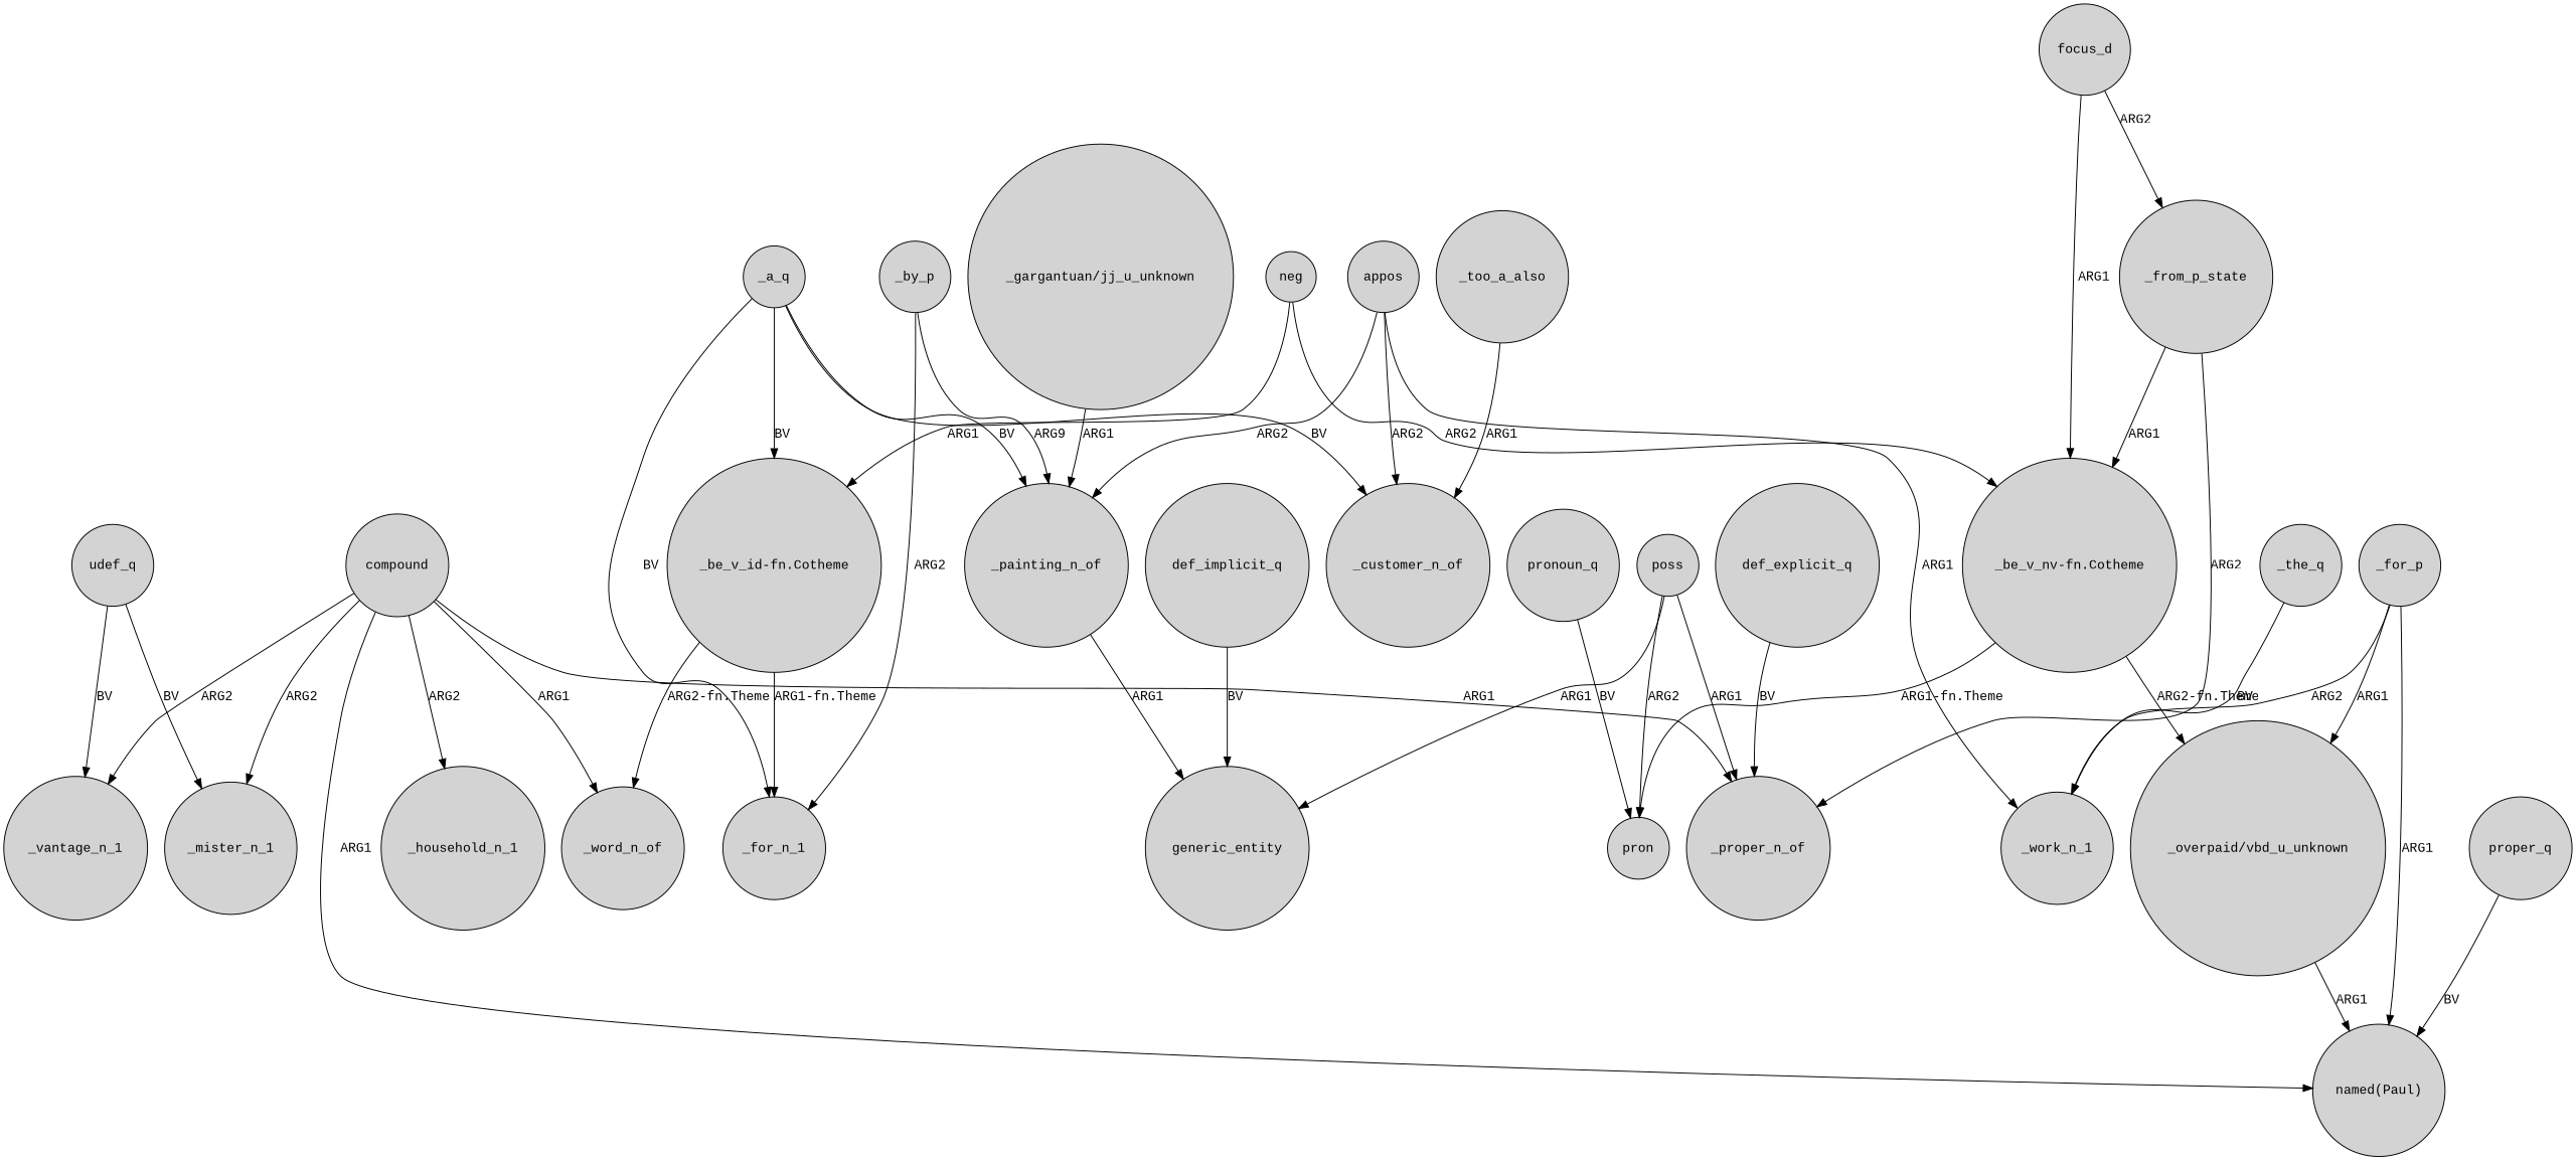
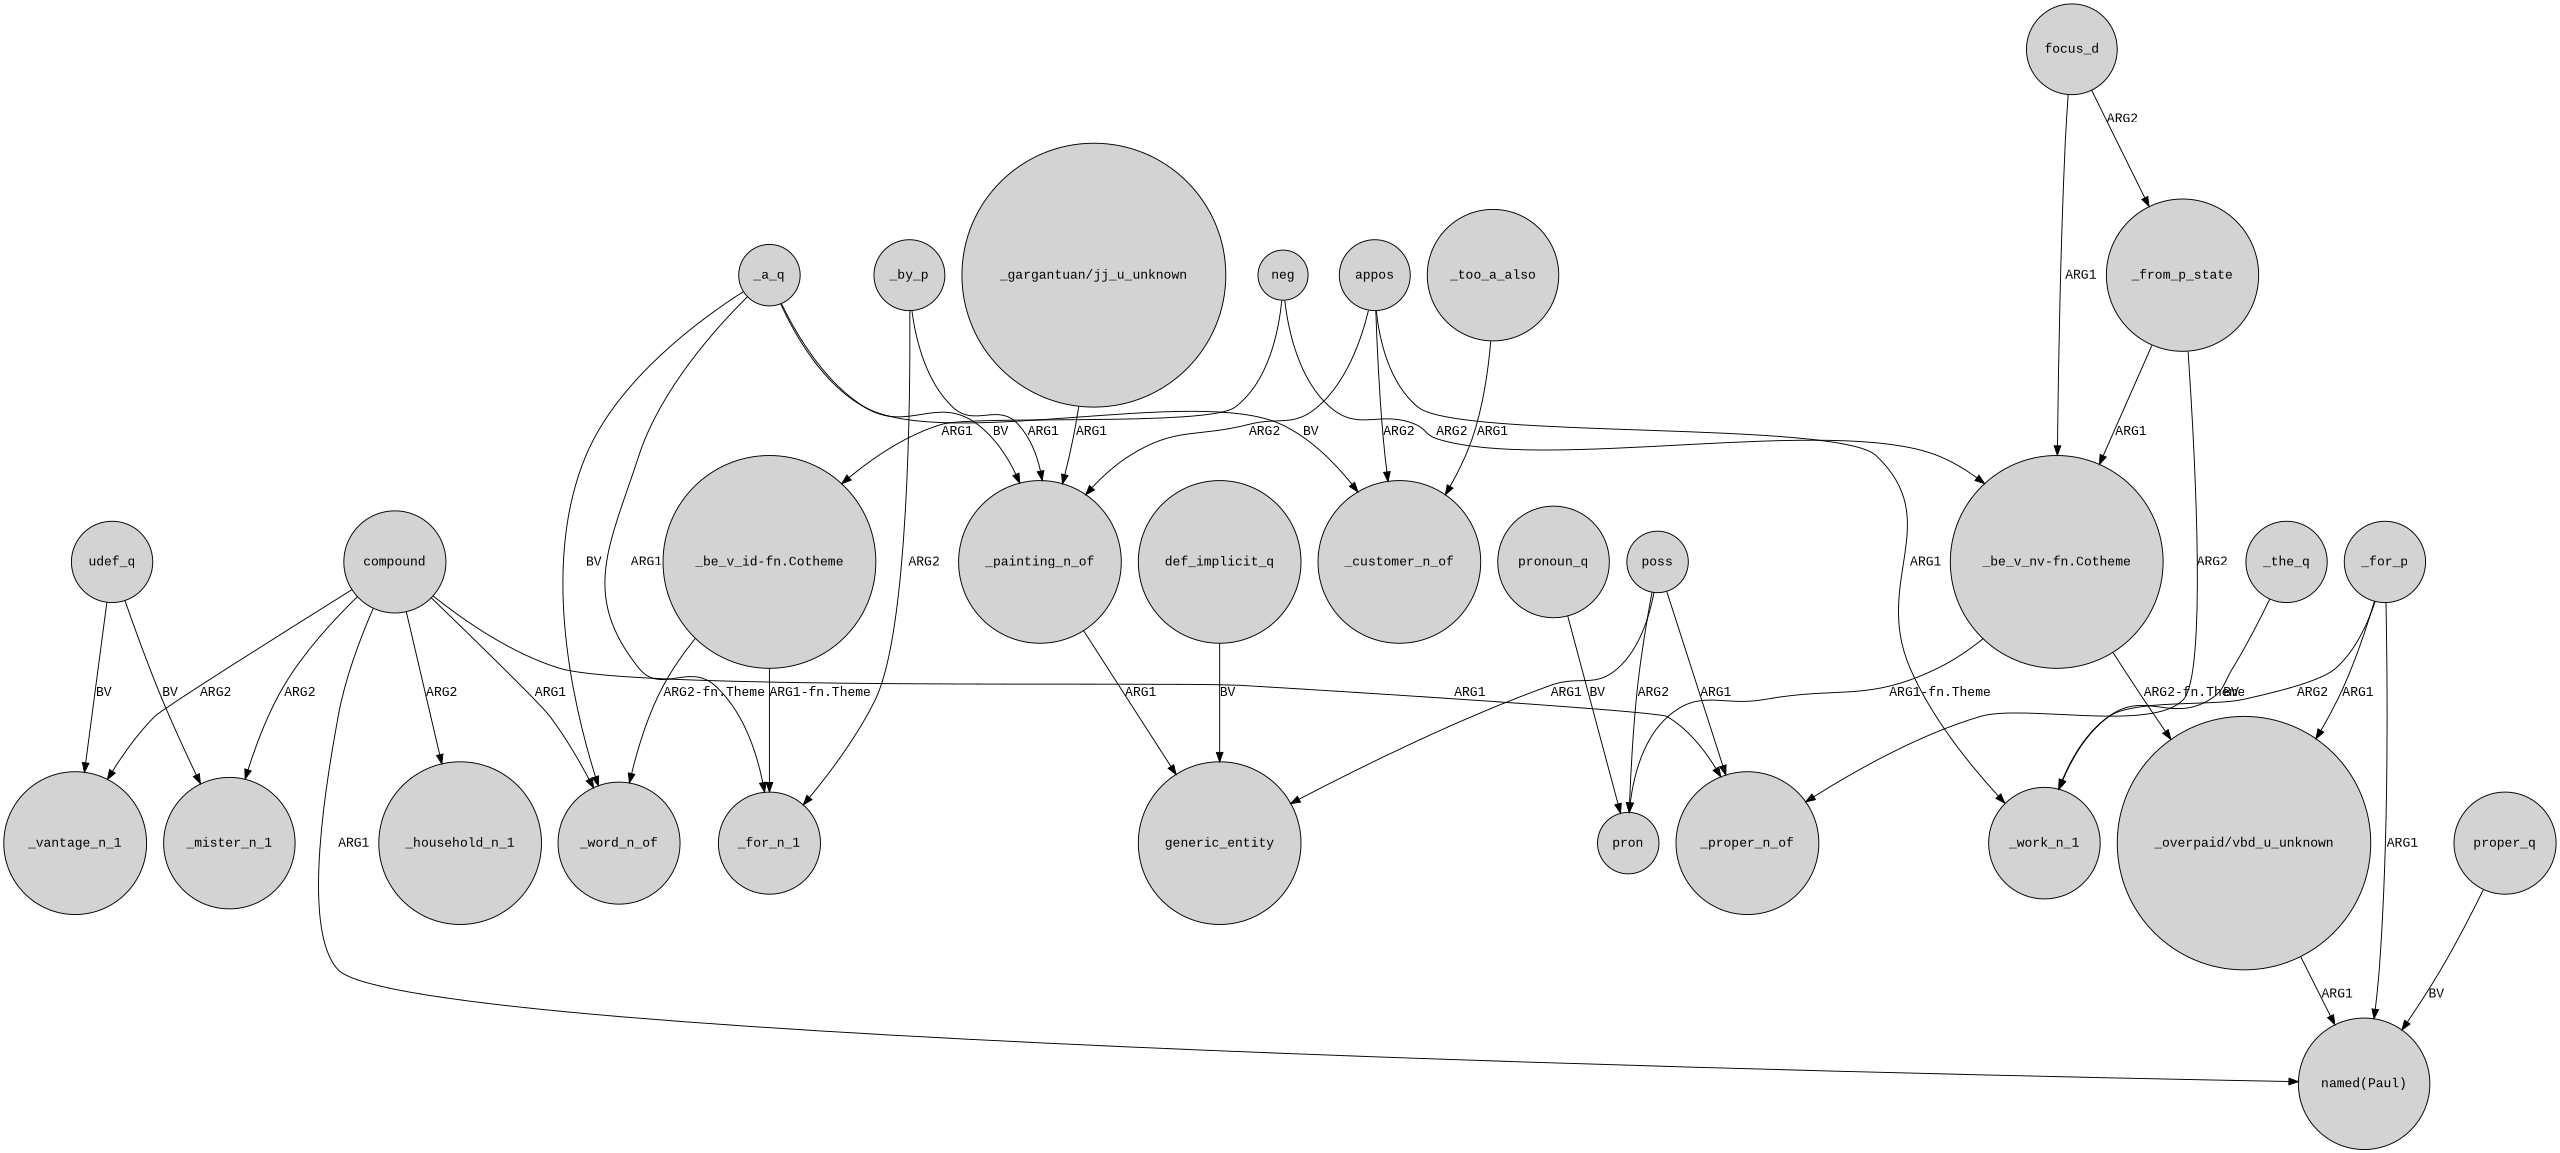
  digraph {
    fontname="Liberation Mono"
    node [fontname="Liberation Mono" shape=circle style=filled]
    edge [fontname="Liberation Mono"]
    n1 [label=_proper_n_of]
    poss
    pron
    generic_entity
    compound
    _mister_n_1
    "named(Paul)"
    _word_n_of
    _household_n_1
    _vantage_n_1
    _a_q
    n12 [label=_for_n_1]
    _customer_n_of
    _painting_n_of
    "_overpaid/vbd_u_unknown"
    "_be_v_nv-fn.Cotheme"
    _for_p
    _work_n_1
    _too_a_also
    neg
    "_be_v_id-fn.Cotheme"
    _from_p_state
    udef_q
    pronoun_q
    appos
    "_gargantuan/jj_u_unknown"
    proper_q
    _by_p
    def_implicit_q
    focus_d
    _the_q
-   def_explicit_q
    poss -> n1 [label=ARG1]
    poss -> pron [label=ARG2]
    poss -> generic_entity [label=ARG1]
    compound -> n1 [label=ARG1]
    compound -> _mister_n_1 [label=ARG2]
    compound -> "named(Paul)" [label=ARG1]
    compound -> _word_n_of [label=ARG1]
    compound -> _household_n_1 [label=ARG2]
    compound -> _vantage_n_1 [label=ARG2]
-   _a_q -> "_be_v_id-fn.Cotheme" [label=BV]
-   _a_q -> n12 [label=BV]
+   _a_q -> _word_n_of [label=BV]
+   _a_q -> n12 [label=ARG1]
    _a_q -> _customer_n_of [label=BV]
    _a_q -> _painting_n_of [label=BV]
    _painting_n_of -> generic_entity [label=ARG1]
    "_overpaid/vbd_u_unknown" -> "named(Paul)" [label=ARG1]
    "_be_v_nv-fn.Cotheme" -> pron [label="ARG1-fn.Theme"]
    "_be_v_nv-fn.Cotheme" -> "_overpaid/vbd_u_unknown" [label="ARG2-fn.Theme"]
    _for_p -> "named(Paul)" [label=ARG1]
    _for_p -> "_overpaid/vbd_u_unknown" [label=ARG1]
    _for_p -> _work_n_1 [label=ARG2]
    _too_a_also -> _customer_n_of [label=ARG1]
    neg -> "_be_v_nv-fn.Cotheme" [label=ARG2]
    neg -> "_be_v_id-fn.Cotheme" [label=ARG1]
    "_be_v_id-fn.Cotheme" -> _word_n_of [label="ARG2-fn.Theme"]
    "_be_v_id-fn.Cotheme" -> n12 [label="ARG1-fn.Theme"]
    _from_p_state -> n1 [label=ARG2]
    _from_p_state -> "_be_v_nv-fn.Cotheme" [label=ARG1]
    udef_q -> _mister_n_1 [label=BV]
    udef_q -> _vantage_n_1 [label=BV]
    pronoun_q -> pron [label=BV]
    appos -> _customer_n_of [label=ARG2]
    appos -> _painting_n_of [label=ARG2]
    appos -> _work_n_1 [label=ARG1]
    "_gargantuan/jj_u_unknown" -> _painting_n_of [label=ARG1]
    proper_q -> "named(Paul)" [label=BV]
    _by_p -> n12 [label=ARG2]
-   _by_p -> _painting_n_of [label=ARG9]
+   _by_p -> _painting_n_of [label=ARG1]
    def_implicit_q -> generic_entity [label=BV]
    focus_d -> "_be_v_nv-fn.Cotheme" [label=ARG1]
    focus_d -> _from_p_state [label=ARG2]
    _the_q -> _work_n_1 [label=BV]
-   def_explicit_q -> n1 [label=BV]
  }
